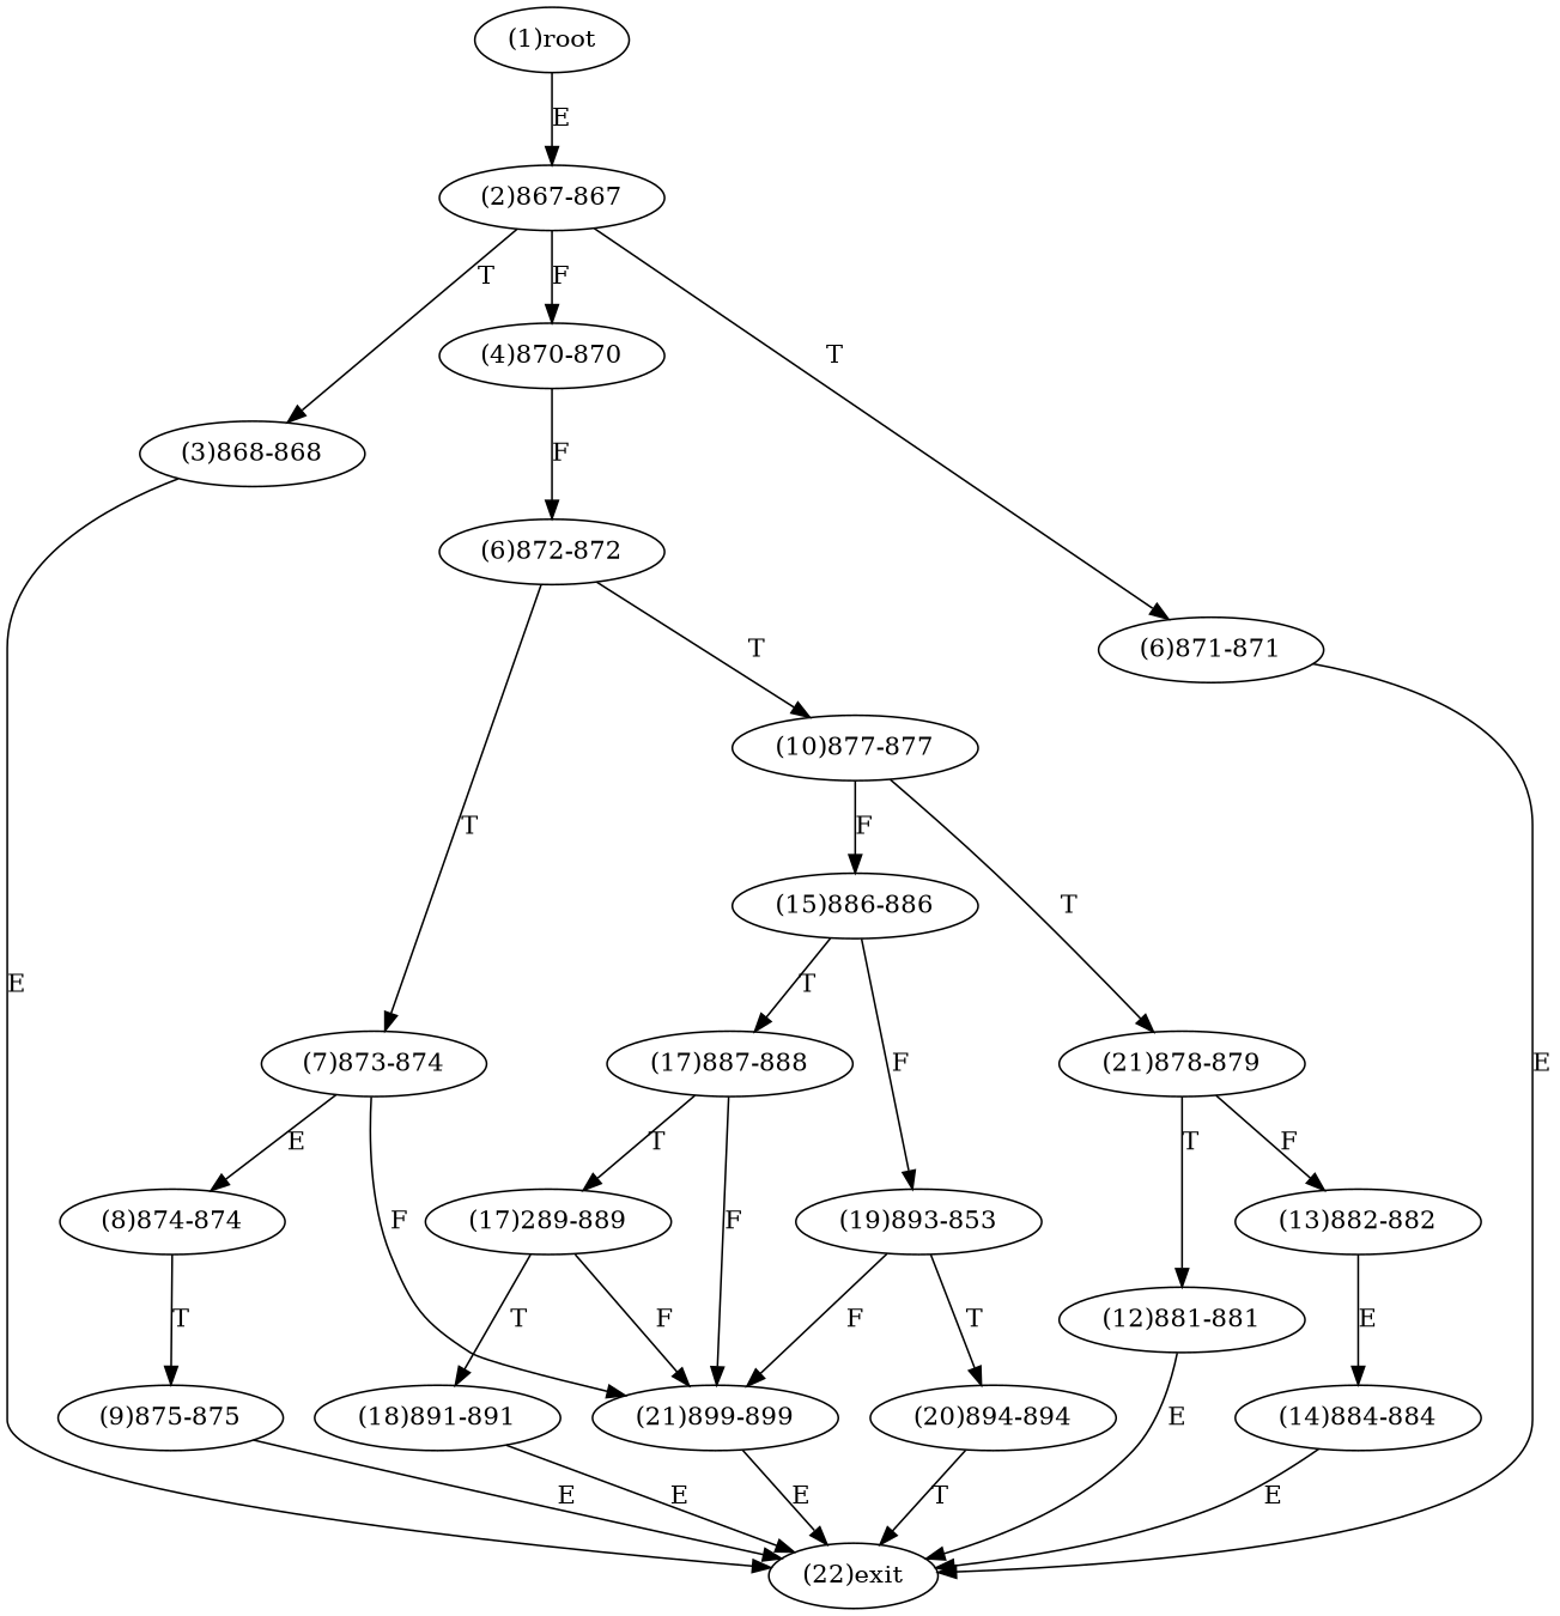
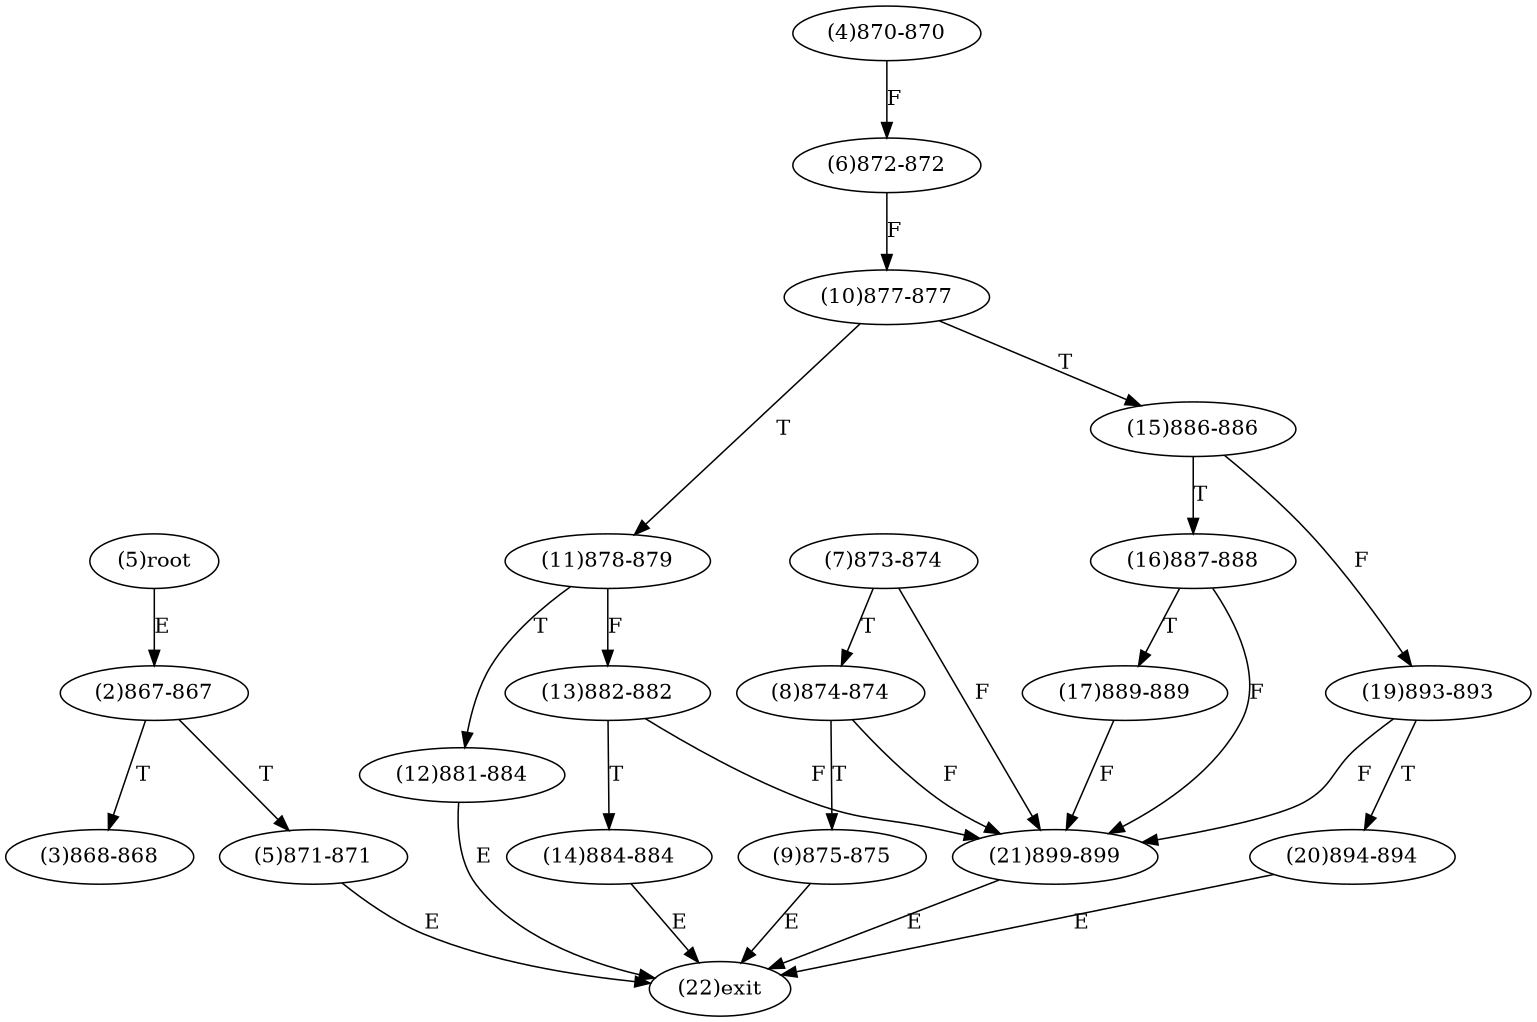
  digraph {
    fontname="DejaVu Serif"
    node [fontname="DejaVu Serif"]
    edge [fontname="DejaVu Serif"]
-   n1 [label="(1)root"]
+   n1 [label="(5)root"]
    n2 [label="(2)867-867"]
    n3 [label="(3)868-868"]
    n4 [label="(4)870-870"]
-   n5 [label="(6)871-871"]
+   n5 [label="(5)871-871"]
    n6 [label="(22)exit"]
    n7 [label="(6)872-872"]
    n8 [label="(7)873-874"]
    n9 [label="(10)877-877"]
    n10 [label="(8)874-874"]
    n11 [label="(21)899-899"]
-   n12 [label="(21)878-879"]
+   n12 [label="(11)878-879"]
    n13 [label="(15)886-886"]
    n14 [label="(9)875-875"]
-   n15 [label="(12)881-881"]
+   n15 [label="(12)881-884"]
    n16 [label="(13)882-882"]
-   n17 [label="(17)887-888"]
-   n18 [label="(19)893-853"]
+   n17 [label="(16)887-888"]
+   n18 [label="(19)893-893"]
    n19 [label="(14)884-884"]
-   n20 [label="(17)289-889"]
+   n20 [label="(17)889-889"]
    n21 [label="(20)894-894"]
-   n22 [label="(18)891-891"]
    n1 -> n2 [label=E]
    n2 -> n3 [label=T]
-   n2 -> n4 [label=F]
    n2 -> n5 [label=T]
-   n3 -> n6 [label=E]
    n4 -> n7 [label=F]
    n5 -> n6 [label=E]
-   n7 -> n8 [label=T]
-   n7 -> n9 [label=T]
-   n8 -> n10 [label=E]
+   n7 -> n9 [label=F]
+   n8 -> n10 [label=T]
    n8 -> n11 [label=F]
    n9 -> n12 [label=T]
-   n9 -> n13 [label=F]
+   n9 -> n13 [label=T]
+   n10 -> n11 [label=F]
    n10 -> n14 [label=T]
    n11 -> n6 [label=E]
    n12 -> n15 [label=T]
    n12 -> n16 [label=F]
    n13 -> n17 [label=T]
    n13 -> n18 [label=F]
    n14 -> n6 [label=E]
    n15 -> n6 [label=E]
-   n16 -> n19 [label=E]
+   n16 -> n11 [label=F]
+   n16 -> n19 [label=T]
    n17 -> n11 [label=F]
    n17 -> n20 [label=T]
    n18 -> n11 [label=F]
    n18 -> n21 [label=T]
    n19 -> n6 [label=E]
    n20 -> n11 [label=F]
-   n20 -> n22 [label=T]
-   n21 -> n6 [label=T]
-   n22 -> n6 [label=E]
+   n21 -> n6 [label=E]
  }
